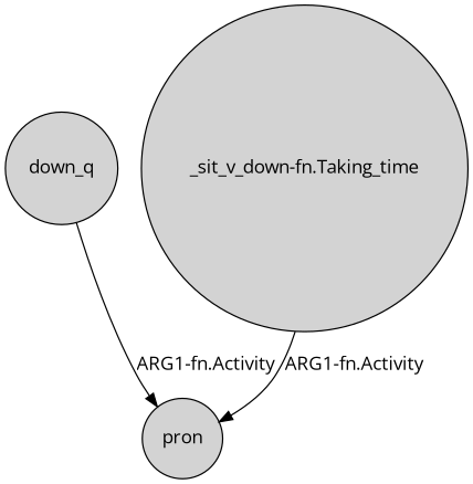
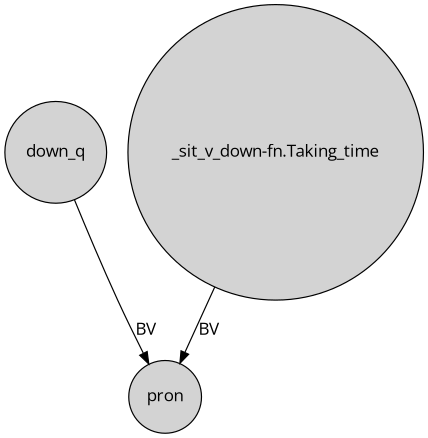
  digraph {
    fontname="Open Sans"
    node [fontname="Open Sans" shape=circle style=filled]
    edge [fontname="Open Sans"]
    n1 [label=down_q]
    pron
    "_sit_v_down-fn.Taking_time"
-   n1 -> pron [label="ARG1-fn.Activity"]
-   "_sit_v_down-fn.Taking_time" -> pron [label="ARG1-fn.Activity"]
+   n1 -> pron [label=BV]
+   "_sit_v_down-fn.Taking_time" -> pron [label=BV]
  }
